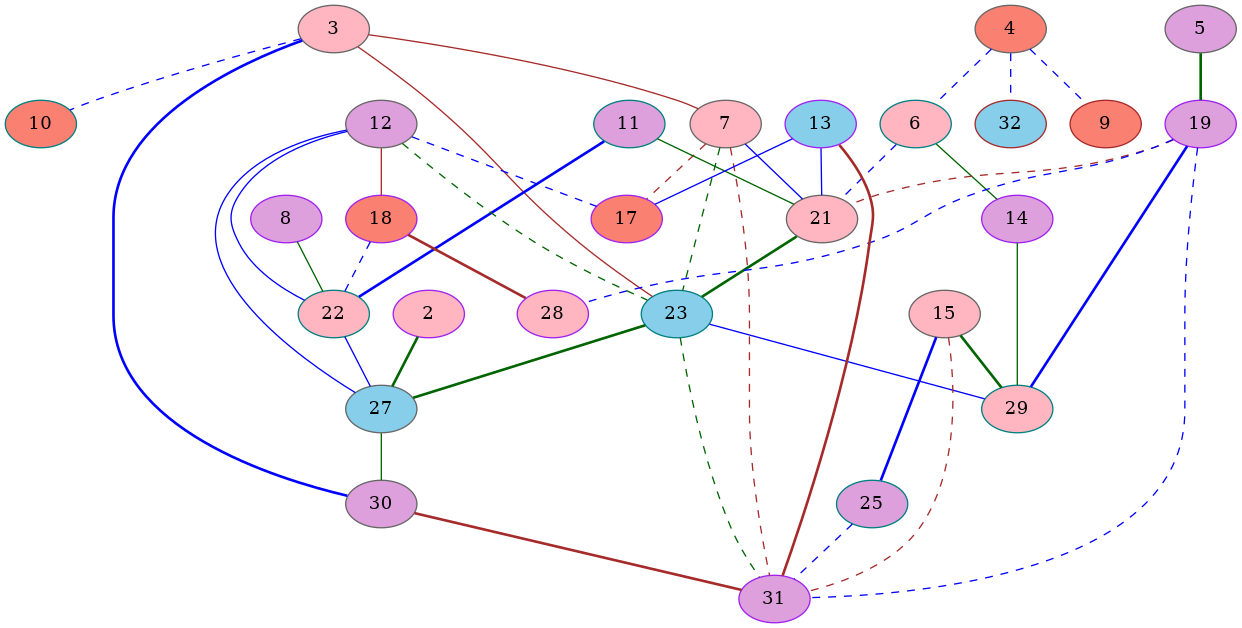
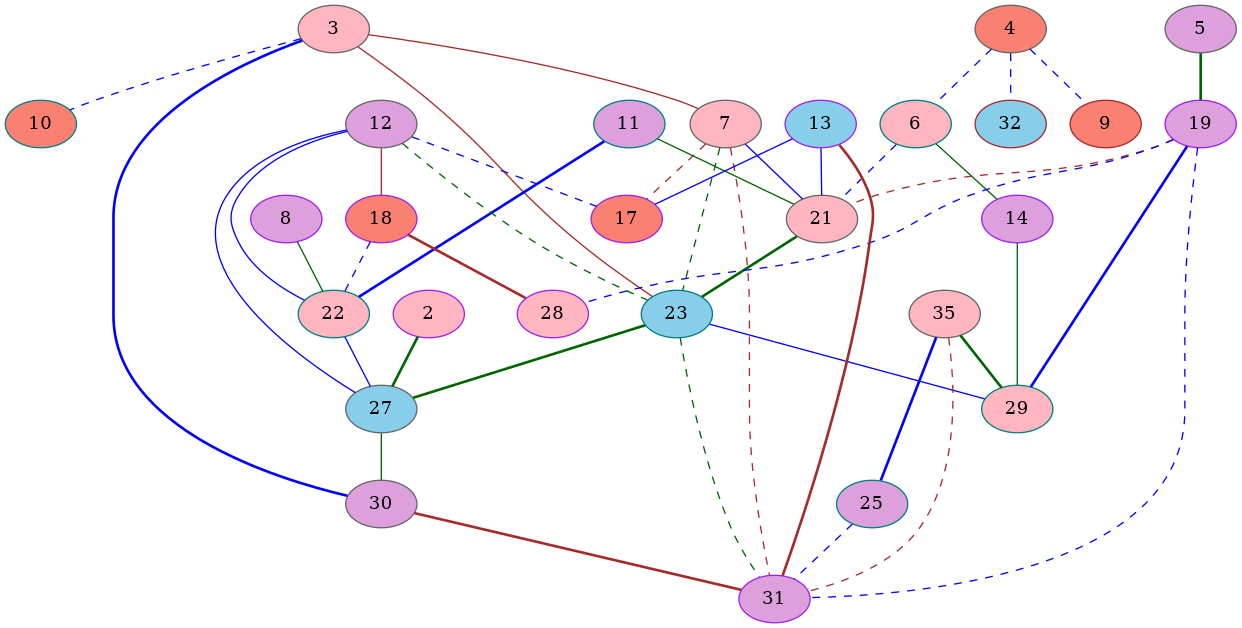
  graph {
    node [color=gray40 fillcolor=lightpink style=filled]
    edge [color=blue style=dashed weight=1.0]
    27 [fillcolor=skyblue]
    2 [color=purple]
    30 [fillcolor=plum]
    3
    7
    10 [color=teal fillcolor=salmon]
    23 [color=teal fillcolor=skyblue]
    21
    17 [color=purple fillcolor=salmon]
    31 [color=purple fillcolor=plum]
    29 [color=teal]
    4 [fillcolor=salmon]
    6 [color=teal]
    9 [color=brown fillcolor=salmon]
    32 [color=brown fillcolor=skyblue]
    14 [color=purple fillcolor=plum]
    5 [fillcolor=plum]
    19 [color=purple fillcolor=plum]
    28 [color=purple]
    8 [color=purple fillcolor=plum]
    22 [color=teal]
    11 [color=teal fillcolor=plum]
    12 [fillcolor=plum]
    18 [color=purple fillcolor=salmon]
    13 [color=purple fillcolor=skyblue]
-   15
+   15 [label=35]
    25 [color=teal fillcolor=plum]
    27 -- 30 [color=darkgreen style=solid]
    2 -- 27 [color=darkgreen style=bold]
    30 -- 31 [color=brown style=bold]
    3 -- 30 [style=bold]
    3 -- 7 [color=brown style=solid]
    3 -- 10
    3 -- 23 [color=brown style=solid]
    7 -- 23 [color=darkgreen]
    7 -- 21 [style=solid weight=2.0]
    7 -- 17 [color=brown]
    7 -- 31 [color=brown weight=2.0]
    23 -- 27 [color=darkgreen style=bold]
    23 -- 31 [color=darkgreen]
    23 -- 29 [style=solid weight=2.0]
    21 -- 23 [color=darkgreen style=bold]
    4 -- 6
    4 -- 9
    4 -- 32
    6 -- 21
    6 -- 14 [color=darkgreen style=solid weight=2.0]
    14 -- 29 [color=darkgreen style=solid]
    5 -- 19 [color=darkgreen style=bold]
    19 -- 21 [color=brown]
    19 -- 31
    19 -- 29 [style=bold]
    19 -- 28
    8 -- 22 [color=darkgreen style=solid]
    22 -- 27 [style=solid]
    11 -- 21 [color=darkgreen style=solid]
    11 -- 22 [style=bold]
    12 -- 27 [style=solid]
    12 -- 23 [color=darkgreen]
    12 -- 17
    12 -- 22 [style=solid]
    12 -- 18 [color=brown style=solid]
    18 -- 28 [color=brown style=bold]
    18 -- 22
    13 -- 21 [style=solid weight=2.0]
    13 -- 17 [style=solid]
    13 -- 31 [color=brown style=bold]
    15 -- 31 [color=brown]
    15 -- 29 [color=darkgreen style=bold]
    15 -- 25 [style=bold]
    25 -- 31
  }
